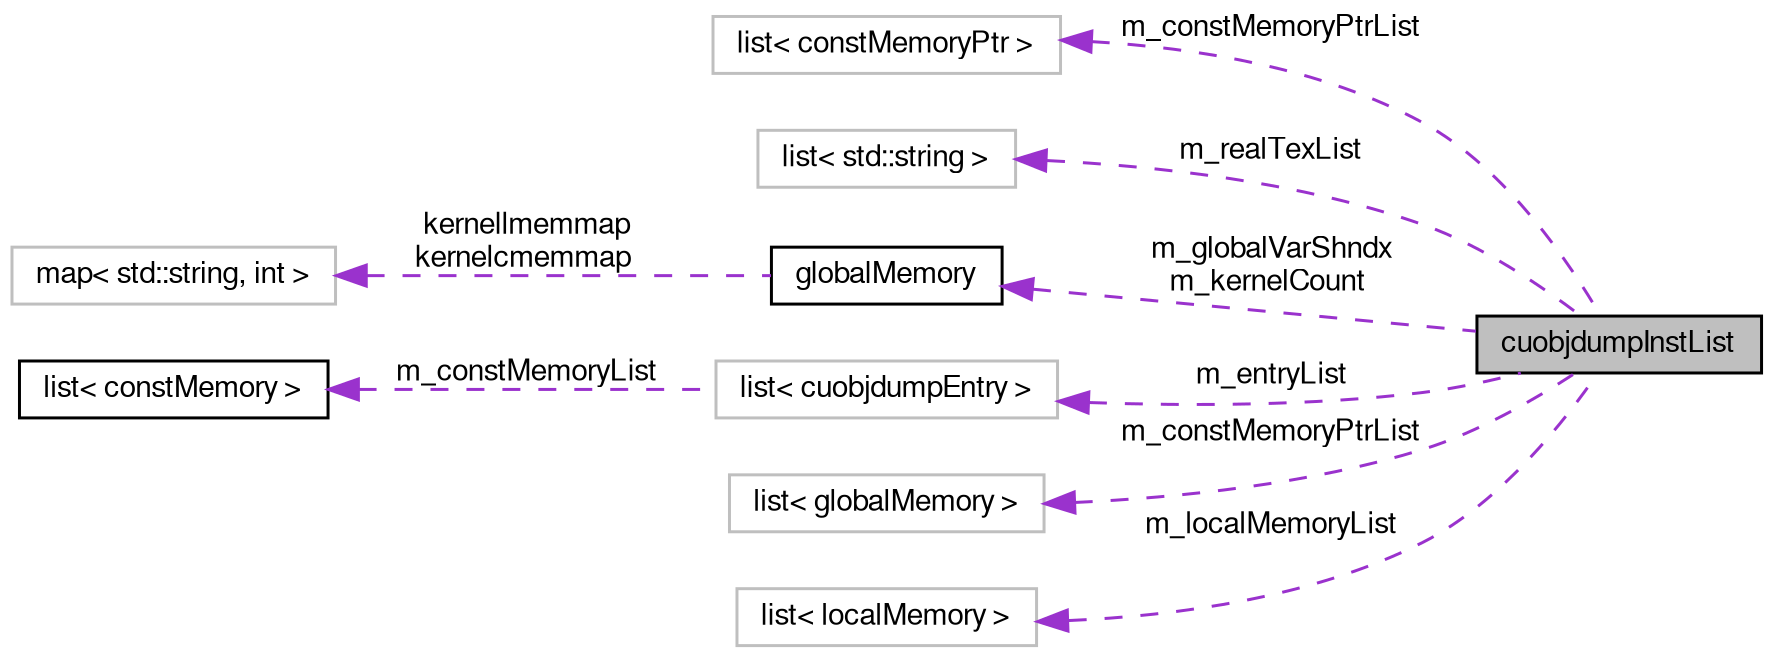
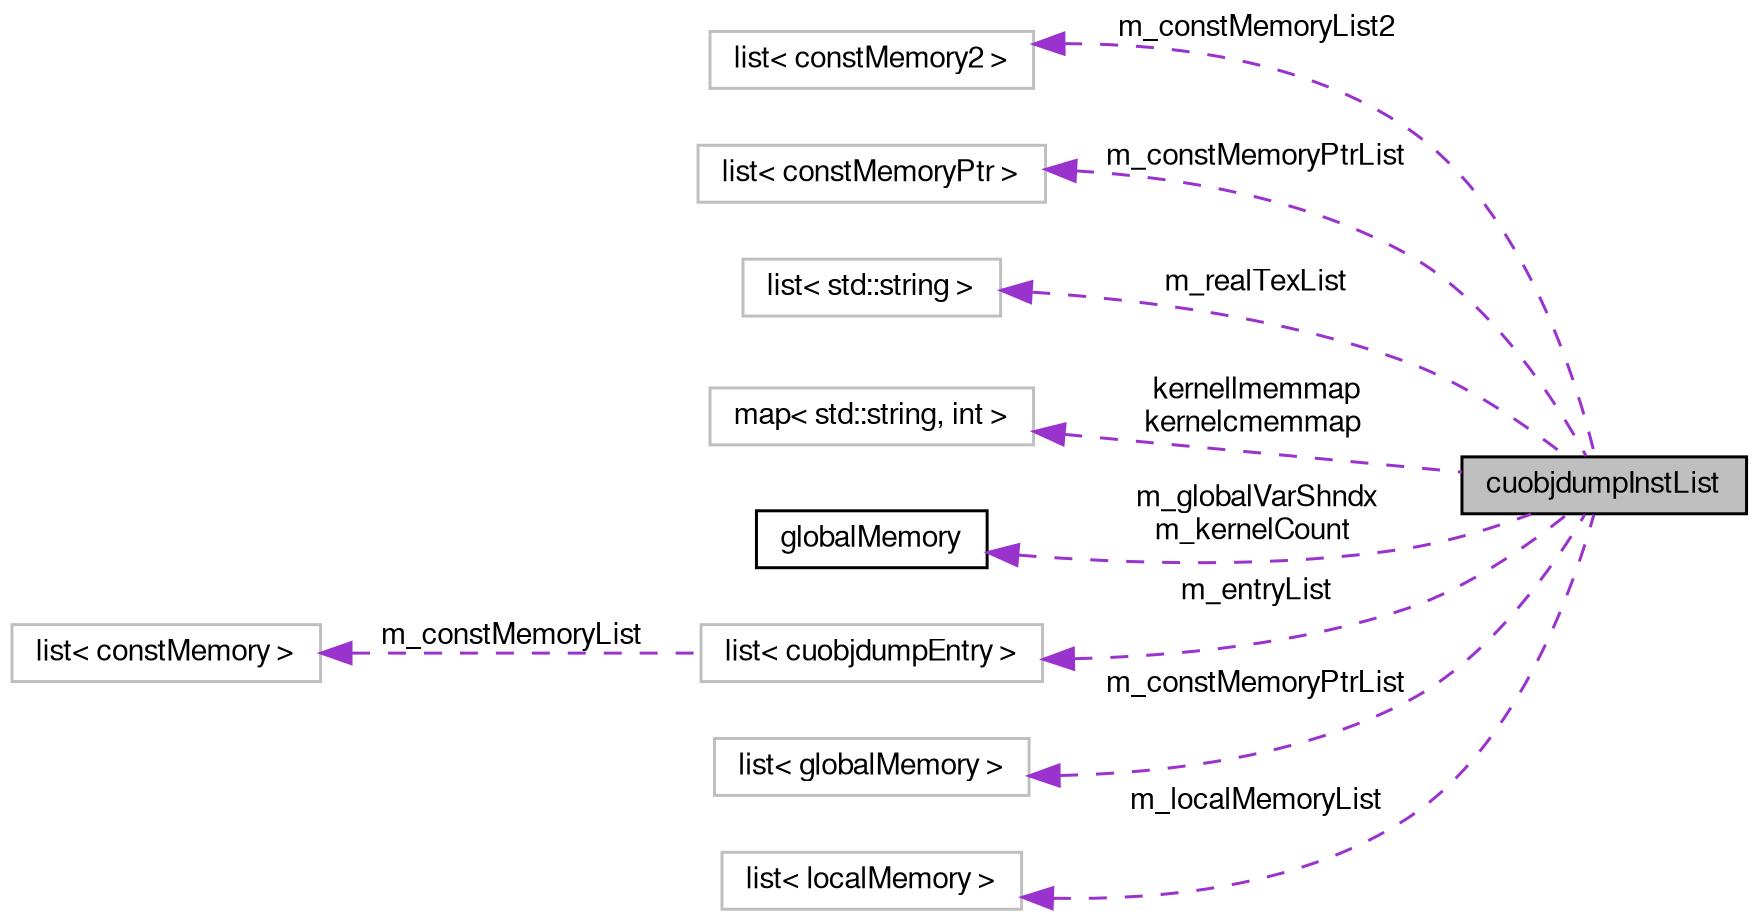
  digraph {
    rankdir=LR
    node [color=grey75 fontname=FreeSans fontsize=10 shape=record]
    edge [color=darkorchid3 dir=back fontname=FreeSans fontsize=10 labelfontname=FreeSans labelfontsize=10 style=dashed]
    n1 [color=black fillcolor=grey75 fontcolor=black height=0.2 label=cuobjdumpInstList style=filled width=0.4]
+   n2 [height=0.2 label="list\< constMemory2 \>" width=0.4]
    n3 [height=0.2 label="list\< constMemoryPtr \>" width=0.4]
    n4 [height=0.2 label="list\< std::string \>" width=0.4]
    n5 [height=0.2 label="map\< std::string, int \>" width=0.4]
    n6 [color=black height=0.2 label=globalMemory width=0.4]
    n7 [height=0.2 label="list\< cuobjdumpEntry \>" width=0.4]
    n8 [height=0.2 label="list\< globalMemory \>" width=0.4]
    n9 [height=0.2 label="list\< localMemory \>" width=0.4]
-   n10 [color=black height=0.2 label="list\< constMemory \>" width=0.4]
+   n10 [height=0.2 label="list\< constMemory \>" width=0.4]
+   n2 -> n1 [label=" m_constMemoryList2"]
    n3 -> n1 [label=" m_constMemoryPtrList"]
    n4 -> n1 [label=" m_realTexList"]
-   n5 -> n6 [label=" kernellmemmap\nkernelcmemmap"]
+   n5 -> n1 [label=" kernellmemmap\nkernelcmemmap"]
    n6 -> n1 [label=" m_globalVarShndx\nm_kernelCount"]
    n7 -> n1 [label=" m_entryList"]
    n8 -> n1 [label=" m_constMemoryPtrList"]
    n9 -> n1 [label=" m_localMemoryList"]
    n10 -> n7 [label=" m_constMemoryList"]
  }
